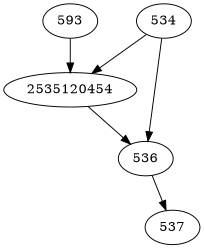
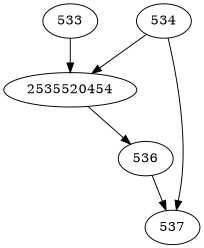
  strict digraph {
-   2535120454
+   2535120454 [label=2535520454]
    536
    537
-   533 [label=593]
+   533
    534
    2535120454 -> 536
    536 -> 537
    533 -> 2535120454
    534 -> 2535120454
-   534 -> 536
+   534 -> 537
  }
